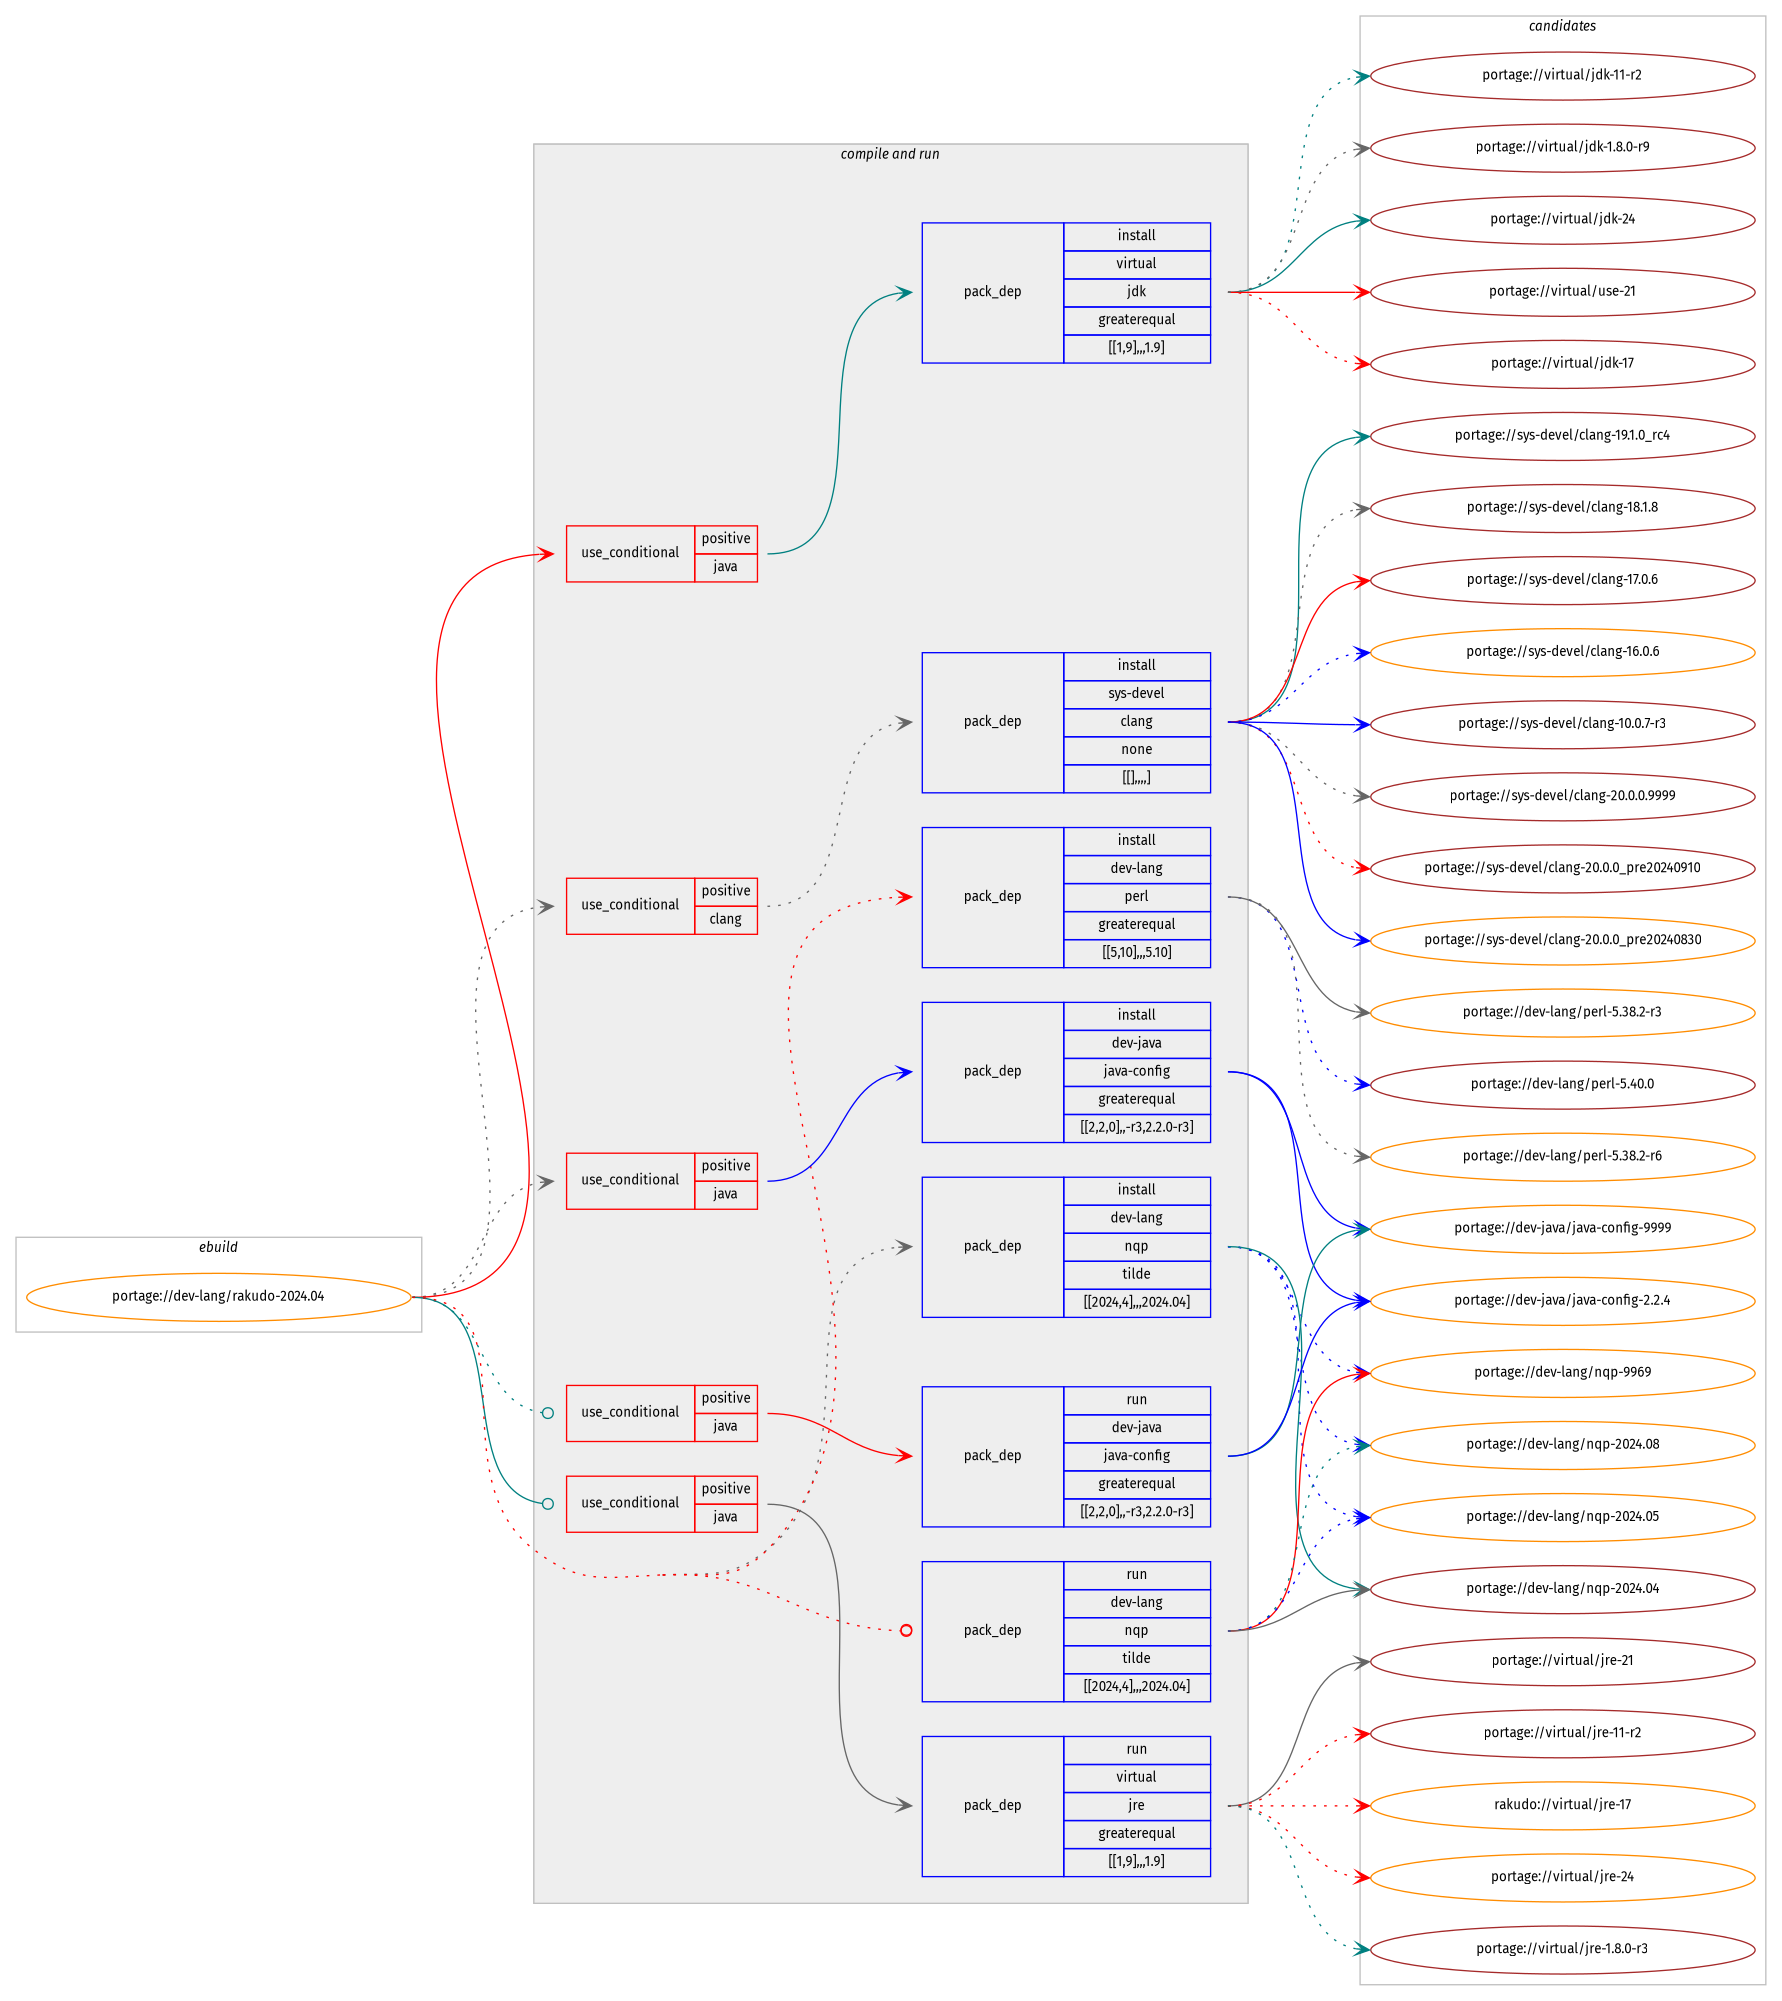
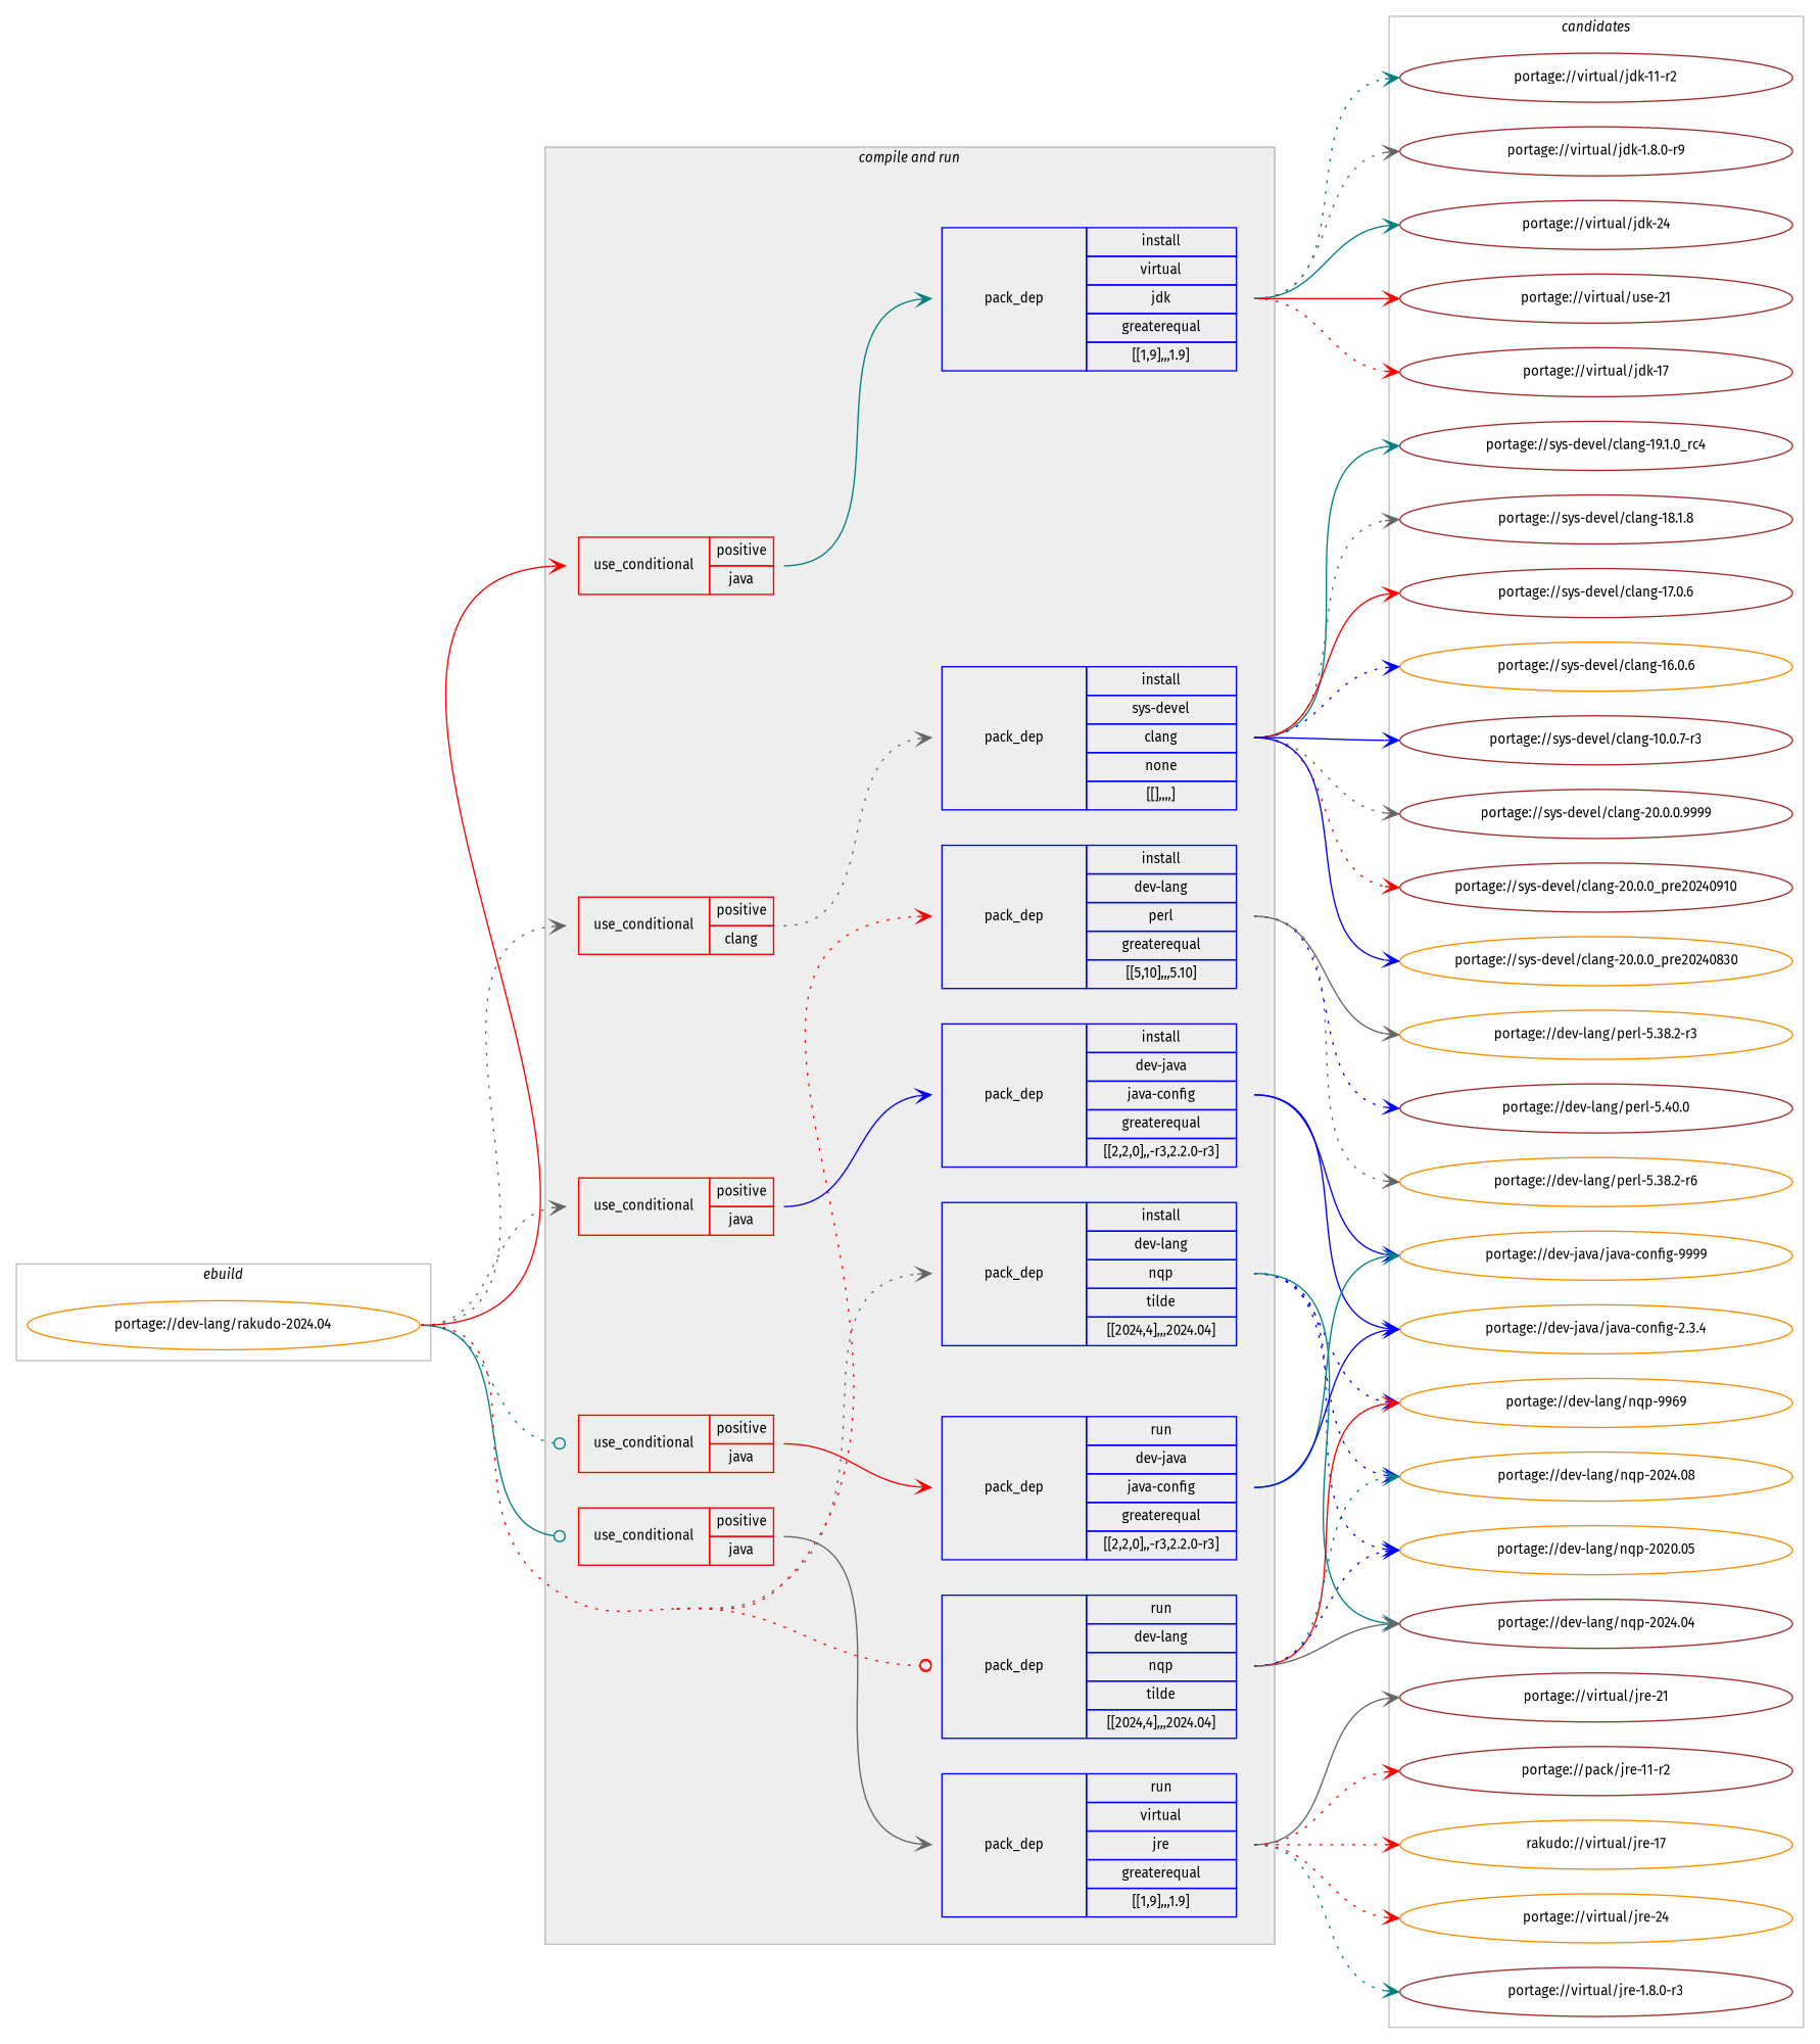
  digraph {
    compound=true
    concentrate=true
    fontname="Fira Sans"
    fontsize=10
    newrank=true
    rankdir=LR
    ranksep=1.5
    node [color=brown fontname="Fira Sans" fontsize=10]
    edge [arrowhead=vee color=gray40 fontname="Fira Sans" headport=w style=dotted tailport=e weight=100]
    n1 [color=darkorange label="portage://dev-lang/rakudo-2024.04" width=4]
    n2 [color=blue label=<<TABLE BORDER="0" CELLBORDER="1" CELLSPACING="0" CELLPADDING="4" WIDTH="220"><TR><TD ROWSPAN="6" CELLPADDING="30">pack_dep</TD></TR><TR><TD WIDTH="110">install</TD></TR><TR><TD>sys-devel</TD></TR><TR><TD>clang</TD></TR><TR><TD>none</TD></TR><TR><TD>[[],,,,]</TD></TR></TABLE>> shape=none]
    n3 [color=red label=<<TABLE BORDER="0" CELLBORDER="1" CELLSPACING="0" CELLPADDING="4"><TR><TD ROWSPAN="3" CELLPADDING="10">use_conditional</TD></TR><TR><TD>positive</TD></TR><TR><TD>clang</TD></TR></TABLE>> shape=none]
    n4 [color=blue label=<<TABLE BORDER="0" CELLBORDER="1" CELLSPACING="0" CELLPADDING="4" WIDTH="220"><TR><TD ROWSPAN="6" CELLPADDING="30">pack_dep</TD></TR><TR><TD WIDTH="110">install</TD></TR><TR><TD>dev-java</TD></TR><TR><TD>java-config</TD></TR><TR><TD>greaterequal</TD></TR><TR><TD>[[2,2,0],,-r3,2.2.0-r3]</TD></TR></TABLE>> shape=none]
    n5 [color=red label=<<TABLE BORDER="0" CELLBORDER="1" CELLSPACING="0" CELLPADDING="4"><TR><TD ROWSPAN="3" CELLPADDING="10">use_conditional</TD></TR><TR><TD>positive</TD></TR><TR><TD>java</TD></TR></TABLE>> shape=none]
    n6 [color=blue label=<<TABLE BORDER="0" CELLBORDER="1" CELLSPACING="0" CELLPADDING="4" WIDTH="220"><TR><TD ROWSPAN="6" CELLPADDING="30">pack_dep</TD></TR><TR><TD WIDTH="110">install</TD></TR><TR><TD>virtual</TD></TR><TR><TD>jdk</TD></TR><TR><TD>greaterequal</TD></TR><TR><TD>[[1,9],,,1.9]</TD></TR></TABLE>> shape=none]
    n7 [color=red label=<<TABLE BORDER="0" CELLBORDER="1" CELLSPACING="0" CELLPADDING="4"><TR><TD ROWSPAN="3" CELLPADDING="10">use_conditional</TD></TR><TR><TD>positive</TD></TR><TR><TD>java</TD></TR></TABLE>> shape=none]
    n8 [color=blue label=<<TABLE BORDER="0" CELLBORDER="1" CELLSPACING="0" CELLPADDING="4" WIDTH="220"><TR><TD ROWSPAN="6" CELLPADDING="30">pack_dep</TD></TR><TR><TD WIDTH="110">install</TD></TR><TR><TD>dev-lang</TD></TR><TR><TD>nqp</TD></TR><TR><TD>tilde</TD></TR><TR><TD>[[2024,4],,,2024.04]</TD></TR></TABLE>> shape=none]
    n9 [color=blue label=<<TABLE BORDER="0" CELLBORDER="1" CELLSPACING="0" CELLPADDING="4" WIDTH="220"><TR><TD ROWSPAN="6" CELLPADDING="30">pack_dep</TD></TR><TR><TD WIDTH="110">install</TD></TR><TR><TD>dev-lang</TD></TR><TR><TD>perl</TD></TR><TR><TD>greaterequal</TD></TR><TR><TD>[[5,10],,,5.10]</TD></TR></TABLE>> shape=none]
    n10 [color=blue label=<<TABLE BORDER="0" CELLBORDER="1" CELLSPACING="0" CELLPADDING="4" WIDTH="220"><TR><TD ROWSPAN="6" CELLPADDING="30">pack_dep</TD></TR><TR><TD WIDTH="110">run</TD></TR><TR><TD>dev-java</TD></TR><TR><TD>java-config</TD></TR><TR><TD>greaterequal</TD></TR><TR><TD>[[2,2,0],,-r3,2.2.0-r3]</TD></TR></TABLE>> shape=none]
    n11 [color=red label=<<TABLE BORDER="0" CELLBORDER="1" CELLSPACING="0" CELLPADDING="4"><TR><TD ROWSPAN="3" CELLPADDING="10">use_conditional</TD></TR><TR><TD>positive</TD></TR><TR><TD>java</TD></TR></TABLE>> shape=none]
    n12 [color=blue label=<<TABLE BORDER="0" CELLBORDER="1" CELLSPACING="0" CELLPADDING="4" WIDTH="220"><TR><TD ROWSPAN="6" CELLPADDING="30">pack_dep</TD></TR><TR><TD WIDTH="110">run</TD></TR><TR><TD>virtual</TD></TR><TR><TD>jre</TD></TR><TR><TD>greaterequal</TD></TR><TR><TD>[[1,9],,,1.9]</TD></TR></TABLE>> shape=none]
    n13 [color=red label=<<TABLE BORDER="0" CELLBORDER="1" CELLSPACING="0" CELLPADDING="4"><TR><TD ROWSPAN="3" CELLPADDING="10">use_conditional</TD></TR><TR><TD>positive</TD></TR><TR><TD>java</TD></TR></TABLE>> shape=none]
    n14 [color=blue label=<<TABLE BORDER="0" CELLBORDER="1" CELLSPACING="0" CELLPADDING="4" WIDTH="220"><TR><TD ROWSPAN="6" CELLPADDING="30">pack_dep</TD></TR><TR><TD WIDTH="110">run</TD></TR><TR><TD>dev-lang</TD></TR><TR><TD>nqp</TD></TR><TR><TD>tilde</TD></TR><TR><TD>[[2024,4],,,2024.04]</TD></TR></TABLE>> shape=none]
    n15 [label="portage://sys-devel/clang-20.0.0.9999" width=4]
    n16 [label="portage://sys-devel/clang-20.0.0_pre20240910" width=4]
    n17 [color=darkorange label="portage://sys-devel/clang-20.0.0_pre20240830" width=4]
    n18 [label="portage://sys-devel/clang-19.1.0_rc4" width=4]
    n19 [label="portage://sys-devel/clang-18.1.8" width=4]
    n20 [label="portage://sys-devel/clang-17.0.6" width=4]
    n21 [color=darkorange label="portage://sys-devel/clang-16.0.6" width=4]
    n22 [label="portage://sys-devel/clang-10.0.7-r3" width=4]
    n23 [color=darkorange label="portage://dev-java/java-config-9999" width=4]
-   n24 [color=darkorange label="portage://dev-java/java-config-2.2.4" width=4]
+   n24 [color=darkorange label="portage://dev-java/java-config-2.3.4" width=4]
    n25 [label="portage://virtual/jdk-24" width=4]
    n26 [label="portage://virtual/use-21" width=4]
    n27 [label="portage://virtual/jdk-17" width=4]
    n28 [label="portage://virtual/jdk-11-r2" width=4]
    n29 [label="portage://virtual/jdk-1.8.0-r9" width=4]
    n30 [color=darkorange label="portage://dev-lang/nqp-9969" width=4]
    n31 [color=darkorange label="portage://dev-lang/nqp-2024.08" width=4]
-   n32 [color=darkorange label="portage://dev-lang/nqp-2024.05" width=4]
+   n32 [color=darkorange label="portage://dev-lang/nqp-2020.05" width=4]
    n33 [label="portage://dev-lang/nqp-2024.04" width=4]
    n34 [label="portage://dev-lang/perl-5.40.0" width=4]
    n35 [color=darkorange label="portage://dev-lang/perl-5.38.2-r6" width=4]
    n36 [color=darkorange label="portage://dev-lang/perl-5.38.2-r3" width=4]
    n37 [color=darkorange label="portage://virtual/jre-24" width=4]
    n38 [label="portage://virtual/jre-21" width=4]
    n39 [color=darkorange label="rakudo://virtual/jre-17" width=4]
-   n40 [label="portage://virtual/jre-11-r2" width=4]
+   n40 [label="portage://pack/jre-11-r2" width=4]
    n41 [label="portage://virtual/jre-1.8.0-r3" width=4]
    subgraph cluster_1 {
      color=gray
      label=<<i>ebuild</i>>
      n1
    }
    subgraph cluster_2 {
      color=gray
      label=<<i>dependencies</i>>
      subgraph cluster_3 {
        color=gray
        fillcolor="#eeeeee"
        label=<<i>compile</i>>
        style=filled
        subgraph sub_4 {
          color=gray
          fillcolor="#eeeeee"
          label=<<i>compile</i>>
          style=filled
          n3
          subgraph sub_5 {
            color=gray
            fillcolor="#eeeeee"
            label=<<i>compile</i>>
            style=filled
            n2
          }
        }
        subgraph sub_6 {
          color=gray
          fillcolor="#eeeeee"
          label=<<i>compile</i>>
          style=filled
          n5
          subgraph sub_7 {
            color=gray
            fillcolor="#eeeeee"
            label=<<i>compile</i>>
            style=filled
            n4
          }
        }
        subgraph sub_8 {
          color=gray
          fillcolor="#eeeeee"
          label=<<i>compile</i>>
          style=filled
          n7
          subgraph sub_9 {
            color=gray
            fillcolor="#eeeeee"
            label=<<i>compile</i>>
            style=filled
            n6
          }
        }
        subgraph sub_10 {
          color=gray
          fillcolor="#eeeeee"
          label=<<i>compile</i>>
          style=filled
          n8
        }
        subgraph sub_11 {
          color=gray
          fillcolor="#eeeeee"
          label=<<i>compile</i>>
          style=filled
          n9
        }
      }
      subgraph cluster_12 {
        color=gray
        fillcolor="#eeeeee"
        label=<<i>run</i>>
        style=filled
        subgraph sub_13 {
          color=gray
          fillcolor="#eeeeee"
          label=<<i>run</i>>
          style=filled
          n11
          subgraph sub_14 {
            color=gray
            fillcolor="#eeeeee"
            label=<<i>run</i>>
            style=filled
            n10
          }
        }
        subgraph sub_15 {
          color=gray
          fillcolor="#eeeeee"
          label=<<i>run</i>>
          style=filled
          n13
          subgraph sub_16 {
            color=gray
            fillcolor="#eeeeee"
            label=<<i>run</i>>
            style=filled
            n12
          }
        }
        subgraph sub_17 {
          color=gray
          fillcolor="#eeeeee"
          label=<<i>run</i>>
          style=filled
          n14
        }
      }
      subgraph cluster_18 {
        color=gray
        fillcolor="#eeeeee"
        label=<<i>compile and run</i>>
        style=filled
      }
    }
    subgraph cluster_19 {
      color=gray
      label=<<i>candidates</i>>
      rank=same
      subgraph sub_20 {
        color=black
        label=<<i>candidates</i>>
        nodesep=1
        rank=same
        n15
        n16
        n17
        n18
        n19
        n20
        n21
        n22
      }
      subgraph sub_21 {
        color=black
        label=<<i>candidates</i>>
        nodesep=1
        rank=same
        n23
        n24
      }
      subgraph sub_22 {
        color=black
        label=<<i>candidates</i>>
        nodesep=1
        rank=same
        n25
        n26
        n27
        n28
        n29
      }
      subgraph sub_23 {
        color=black
        label=<<i>candidates</i>>
        nodesep=1
        rank=same
        n30
        n31
        n32
        n33
      }
      subgraph sub_24 {
        color=black
        label=<<i>candidates</i>>
        nodesep=1
        rank=same
        n34
        n35
        n36
      }
      subgraph sub_25 {
        color=black
        label=<<i>candidates</i>>
        nodesep=1
        rank=same
        n23
        n24
      }
      subgraph sub_26 {
        color=black
        label=<<i>candidates</i>>
        nodesep=1
        rank=same
        n37
        n38
        n39
        n40
        n41
      }
      subgraph sub_27 {
        color=black
        label=<<i>candidates</i>>
        nodesep=1
        rank=same
        n30
        n31
        n32
        n33
      }
    }
    n1 -> n3 [weight=20]
    n1 -> n5 [weight=20]
    n1 -> n7 [color=red style=solid weight=20]
    n1 -> n8 [weight=20]
    n1 -> n9 [color=red weight=20]
    n1 -> n11 [arrowhead=odot color=teal weight=20]
    n1 -> n13 [arrowhead=odot color=teal style=solid weight=20]
    n1 -> n14 [arrowhead=odot color=red weight=20]
    n2 -> n15
    n2 -> n16 [color=red]
    n2 -> n17 [color=blue style=solid]
    n2 -> n18 [color=teal style=solid]
    n2 -> n19
    n2 -> n20 [color=red style=solid]
    n2 -> n21 [color=blue]
    n2 -> n22 [color=blue style=solid]
    n3 -> n2 [weight=20]
    n4 -> n23 [color=blue style=solid]
    n4 -> n24 [color=blue style=solid]
    n5 -> n4 [color=blue style=solid weight=20]
    n6 -> n25 [color=teal style=solid]
    n6 -> n26 [color=red style=solid]
    n6 -> n27 [color=red]
    n6 -> n28 [color=teal]
    n6 -> n29
    n7 -> n6 [color=teal style=solid weight=20]
    n8 -> n30 [color=blue]
    n8 -> n31 [color=blue]
    n8 -> n32 [color=blue]
    n8 -> n33 [color=teal style=solid]
    n9 -> n34 [color=blue]
    n9 -> n35
    n9 -> n36 [style=solid]
    n10 -> n23 [color=teal style=solid]
    n10 -> n24 [color=blue style=solid]
    n11 -> n10 [color=red style=solid weight=20]
    n12 -> n37 [color=red]
    n12 -> n38 [style=solid]
    n12 -> n39 [color=red]
    n12 -> n40 [color=red]
    n12 -> n41 [color=teal]
    n13 -> n12 [style=solid weight=20]
    n14 -> n30 [color=red style=solid]
    n14 -> n31 [color=teal]
    n14 -> n32 [color=blue]
    n14 -> n33 [style=solid]
  }
